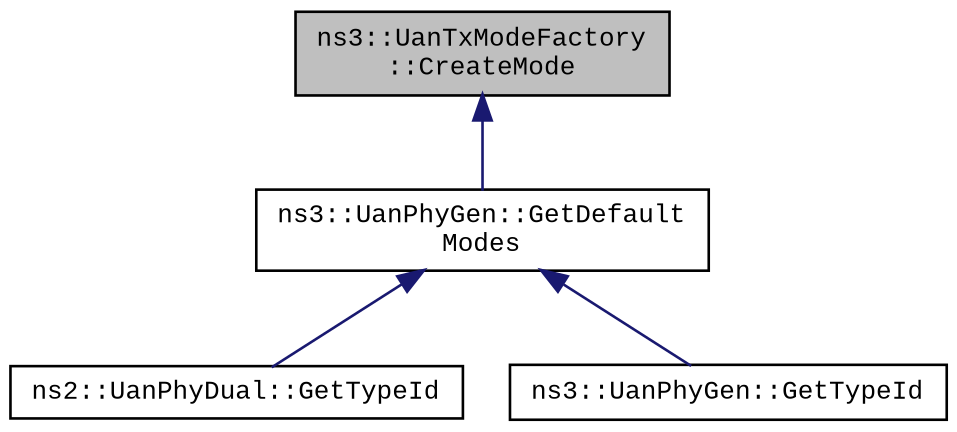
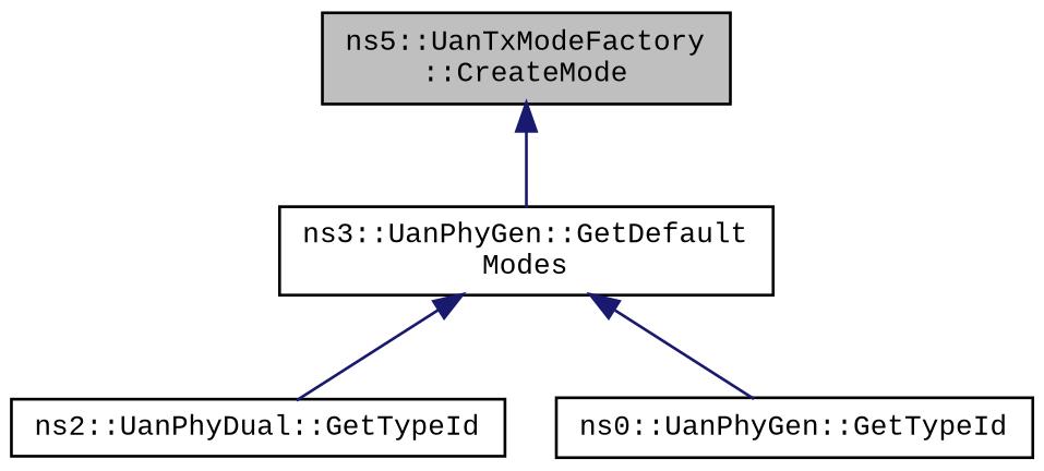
  digraph {
    fontname="Liberation Mono"
    rankdir=TB
    node [color=black fillcolor=white fontname="Liberation Mono" fontsize=10 shape=record style=filled]
    edge [color=midnightblue dir=back fontname="Liberation Mono" fontsize=10 labelfontname=Helvetica labelfontsize=10 style=solid]
-   n1 [fillcolor=grey75 fontcolor=black height=0.2 label="ns3::UanTxModeFactory\l::CreateMode" width=0.4]
+   n1 [fillcolor=grey75 fontcolor=black height=0.2 label="ns5::UanTxModeFactory\l::CreateMode" width=0.4]
    n2 [height=0.2 label="ns3::UanPhyGen::GetDefault\lModes" width=0.4]
    n3 [height=0.2 label="ns2::UanPhyDual::GetTypeId" width=0.4]
-   n4 [height=0.2 label="ns3::UanPhyGen::GetTypeId" width=0.4]
+   n4 [height=0.2 label="ns0::UanPhyGen::GetTypeId" width=0.4]
    n1 -> n2
    n2 -> n3
    n2 -> n4
  }
